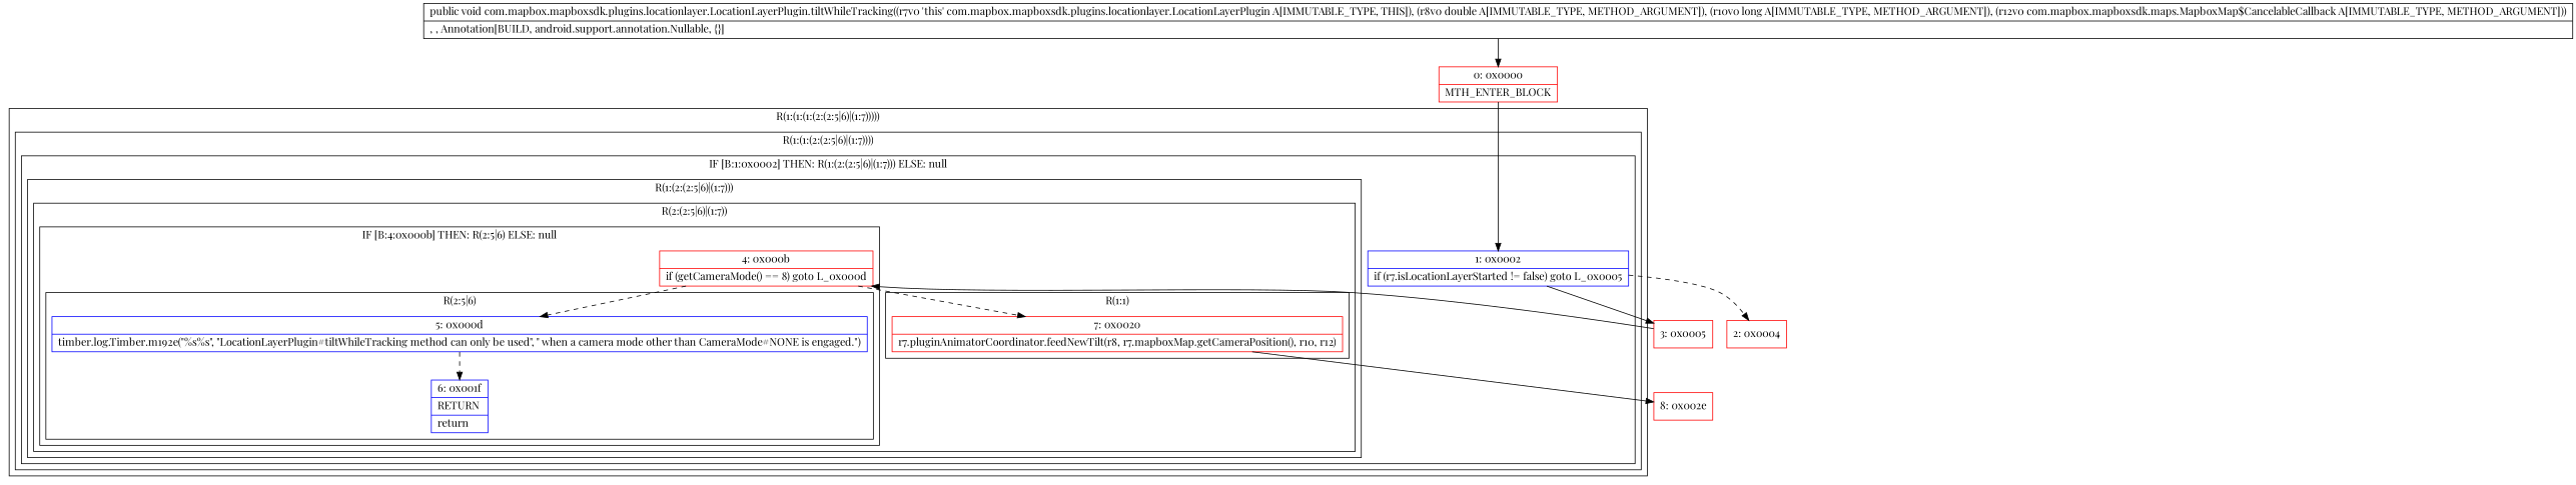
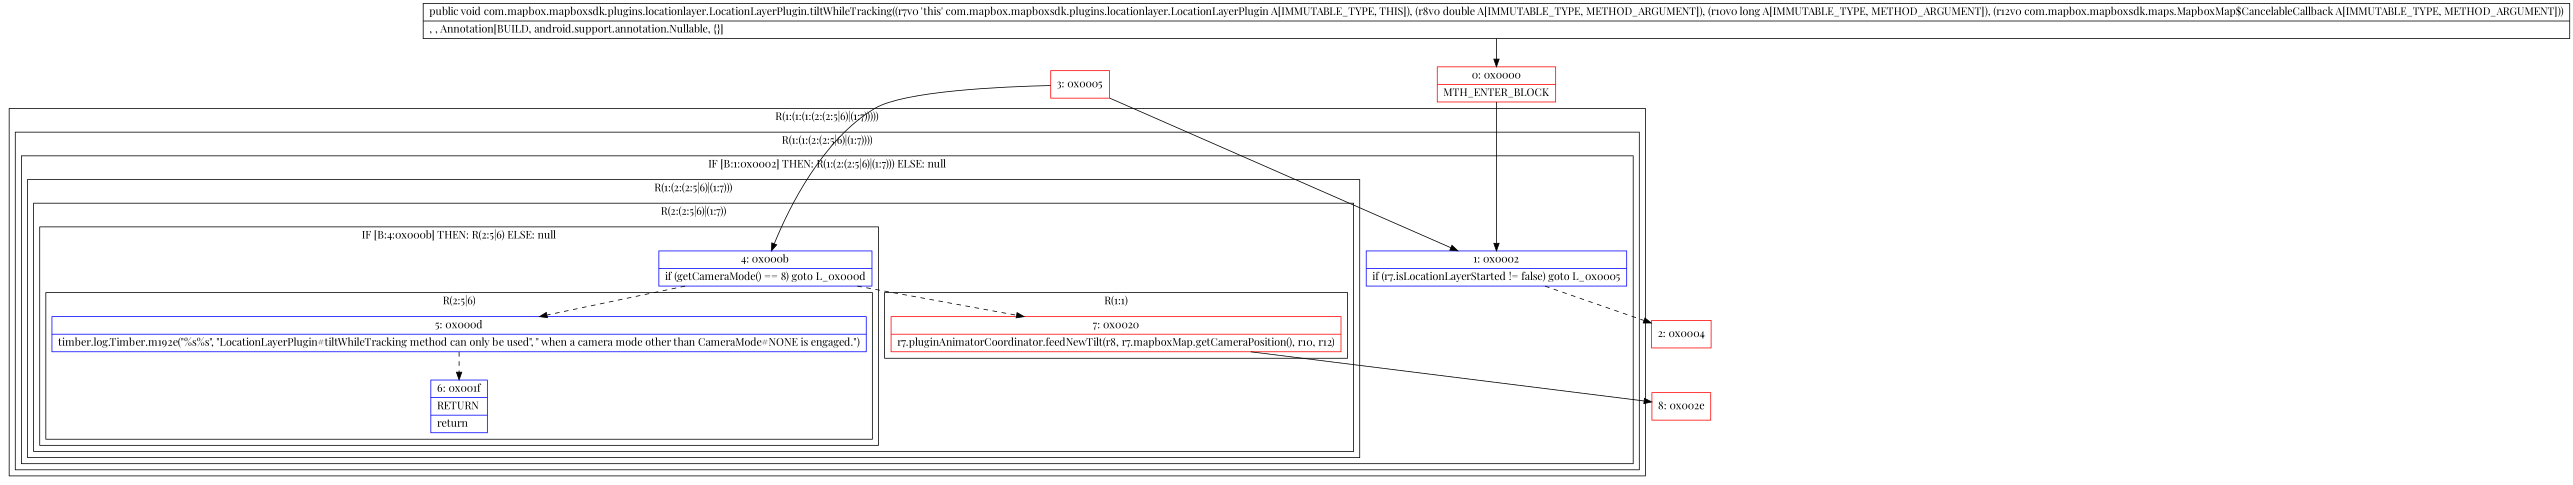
  digraph {
    fontname="Playfair Display"
    node [color=red fontname="Playfair Display" shape=record]
    edge [fontname="Playfair Display"]
    n1 [color=blue label="{5\:\ 0x000d|timber.log.Timber.m192e(\"%s%s\", \"LocationLayerPlugin#tiltWhileTracking method can only be used\", \" when a camera mode other than CameraMode#NONE is engaged.\")\l}"]
    n2 [color=blue label="{6\:\ 0x001f|RETURN\l|return\l}"]
-   n3 [label="{4\:\ 0x000b|if (getCameraMode() == 8) goto L_0x000d\l}"]
+   n3 [color=blue label="{4\:\ 0x000b|if (getCameraMode() == 8) goto L_0x000d\l}"]
    n4 [label="{7\:\ 0x0020|r7.pluginAnimatorCoordinator.feedNewTilt(r8, r7.mapboxMap.getCameraPosition(), r10, r12)\l}"]
    n5 [color=blue label="{1\:\ 0x0002|if (r7.isLocationLayerStarted != false) goto L_0x0005\l}"]
    n6 [label="{8\:\ 0x002e}"]
    n7 [label="{2\:\ 0x0004}"]
    n8 [label="{3\:\ 0x0005}"]
    n9 [label="{0\:\ 0x0000|MTH_ENTER_BLOCK\l}"]
    n10 [label="{public void com.mapbox.mapboxsdk.plugins.locationlayer.LocationLayerPlugin.tiltWhileTracking((r7v0 'this' com.mapbox.mapboxsdk.plugins.locationlayer.LocationLayerPlugin A[IMMUTABLE_TYPE, THIS]), (r8v0 double A[IMMUTABLE_TYPE, METHOD_ARGUMENT]), (r10v0 long A[IMMUTABLE_TYPE, METHOD_ARGUMENT]), (r12v0 com.mapbox.mapboxsdk.maps.MapboxMap$CancelableCallback A[IMMUTABLE_TYPE, METHOD_ARGUMENT]))  | , , Annotation[BUILD, android.support.annotation.Nullable, \{\}]\l}" color=""]
    subgraph cluster_1 {
      label="R(1:(1:(1:(2:(2:5|6)|(1:7)))))"
      subgraph cluster_2 {
        label="R(1:(1:(2:(2:5|6)|(1:7))))"
        subgraph cluster_3 {
          label="IF [B:1:0x0002] THEN: R(1:(2:(2:5|6)|(1:7))) ELSE: null"
          n5
          subgraph cluster_4 {
            label="R(1:(2:(2:5|6)|(1:7)))"
            subgraph cluster_5 {
              label="R(2:(2:5|6)|(1:7))"
              subgraph cluster_6 {
                label="IF [B:4:0x000b] THEN: R(2:5|6) ELSE: null"
                n3
                subgraph cluster_7 {
                  label="R(2:5|6)"
                  n1
                  n2
                }
              }
              subgraph cluster_8 {
                label="R(1:1)"
                n4
              }
            }
          }
        }
      }
    }
    n1 -> n2 [style=dashed]
    n3 -> n1 [style=dashed]
    n3 -> n4 [style=dashed]
    n4 -> n6
    n5 -> n7 [style=dashed]
-   n5 -> n8
+   n8 -> n5
    n8 -> n3
    n9 -> n5
    n10 -> n9
  }
